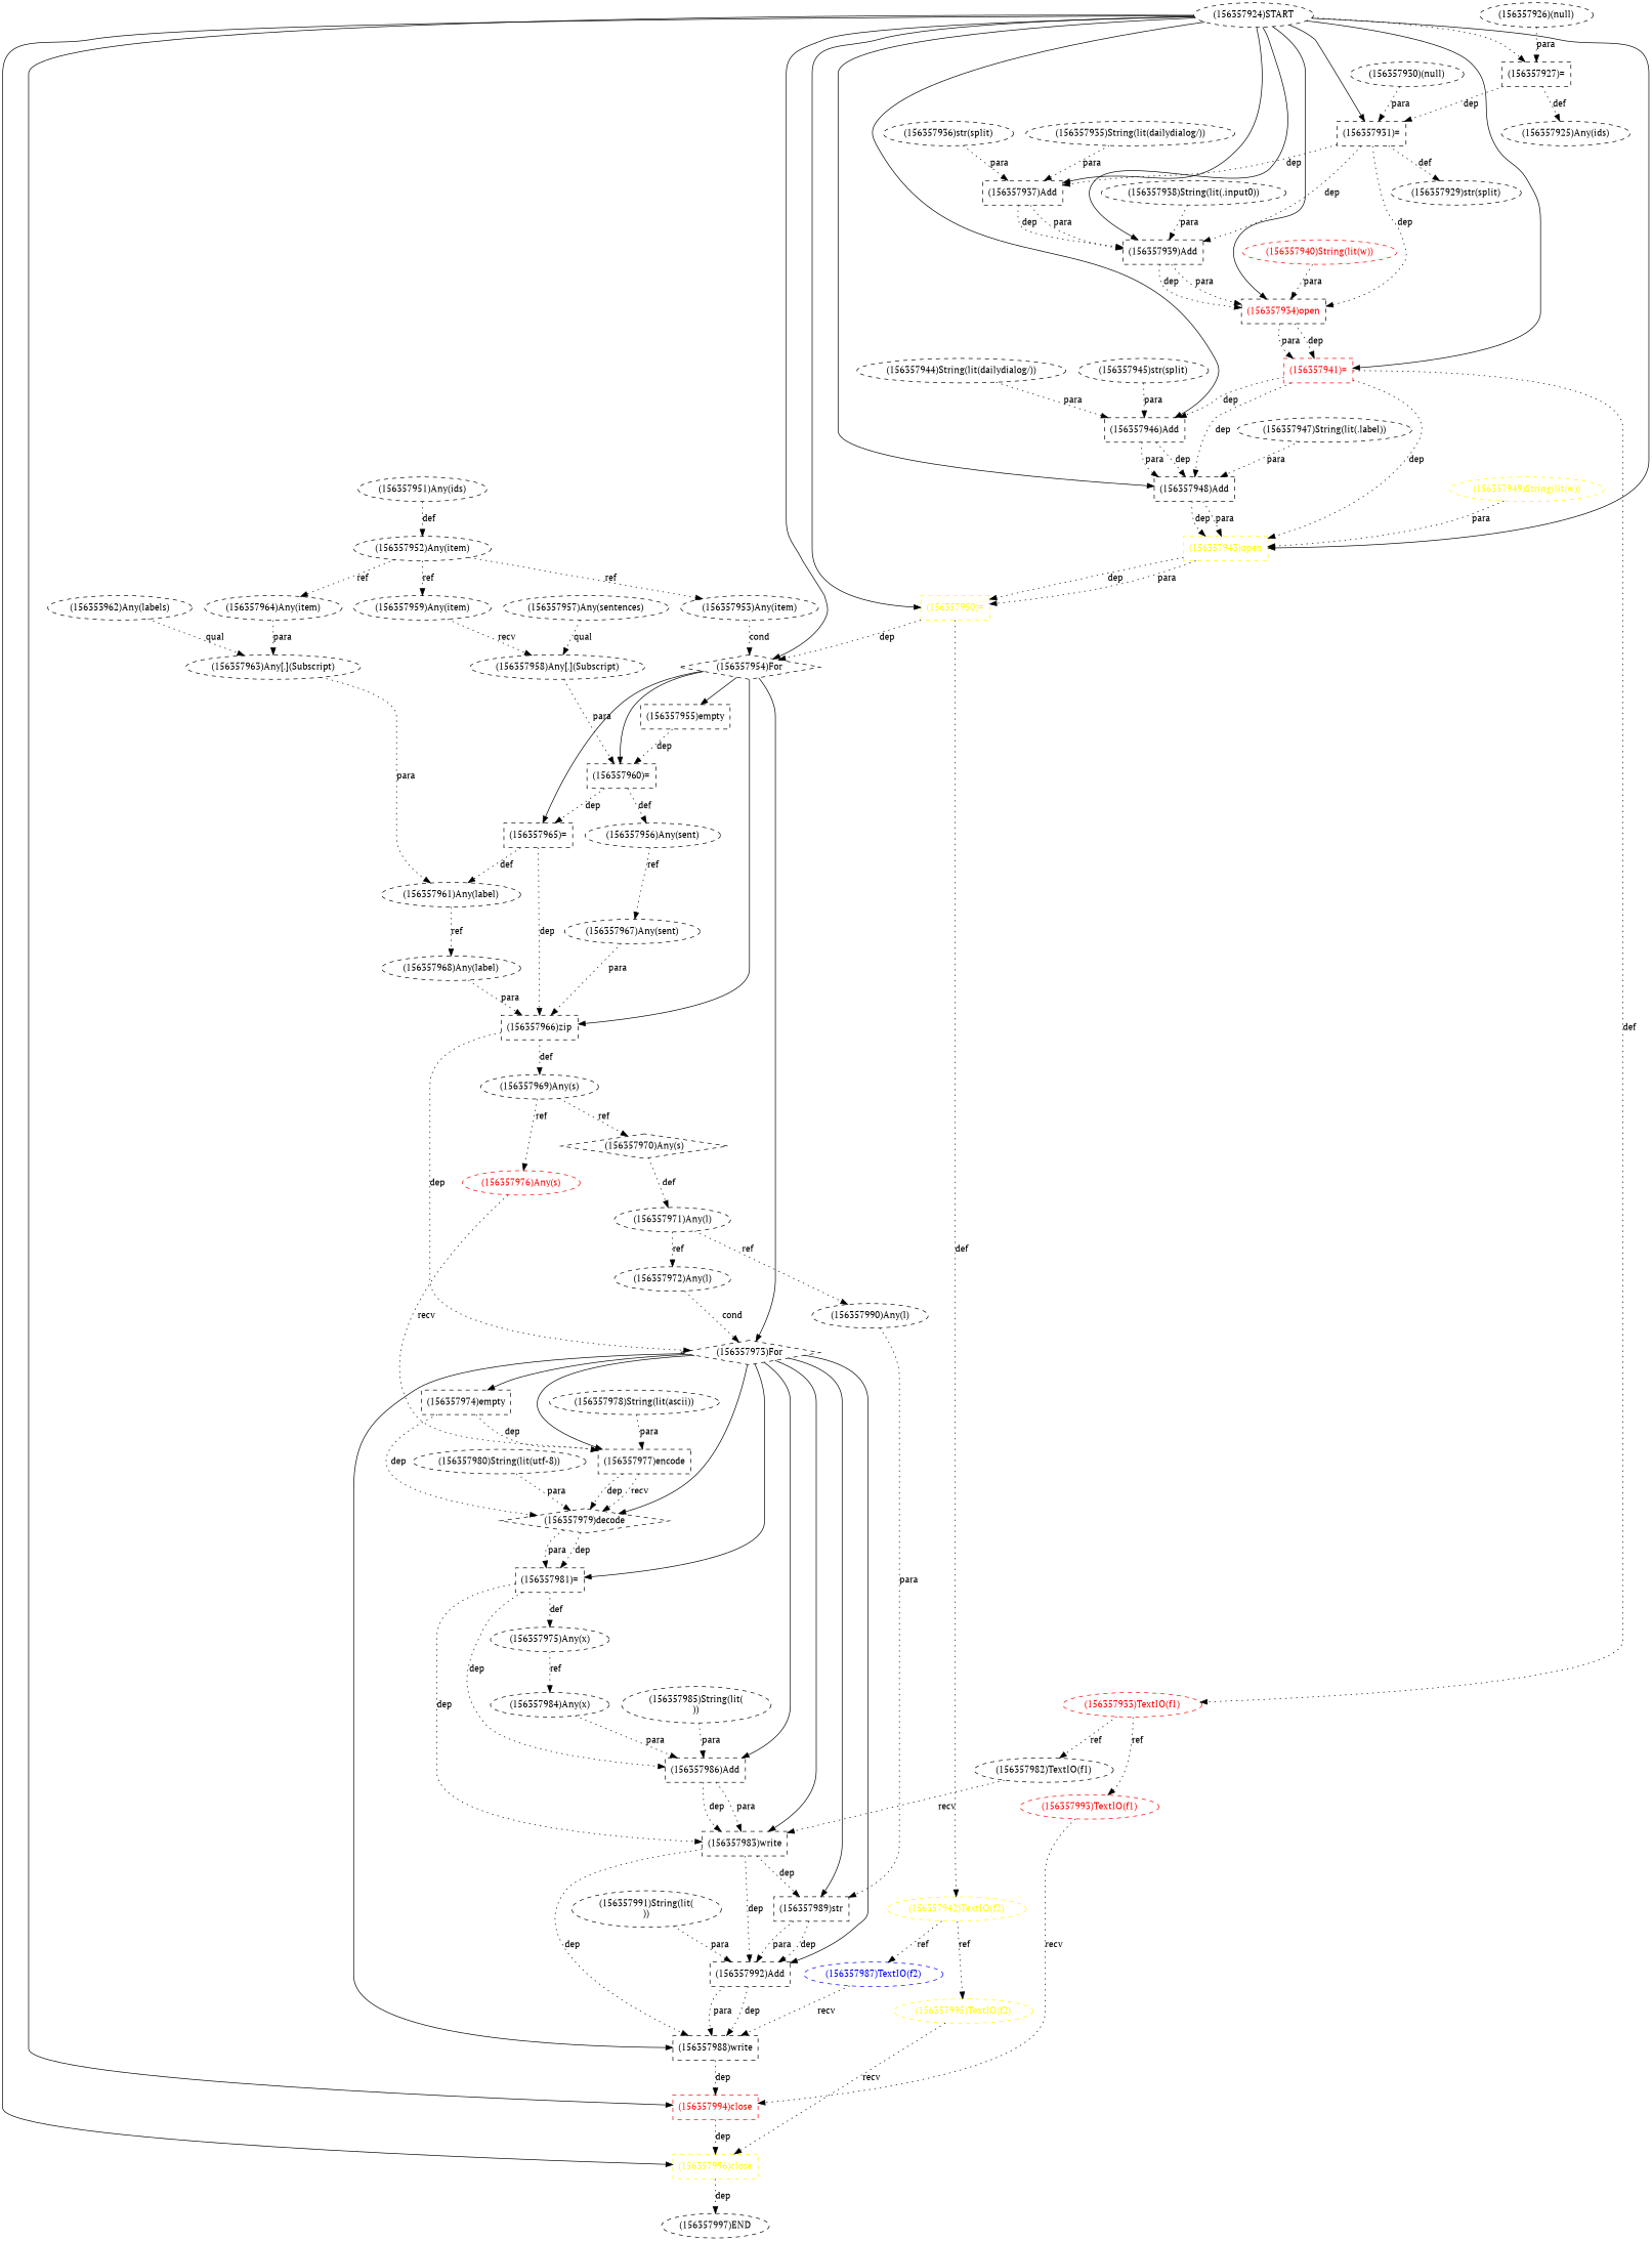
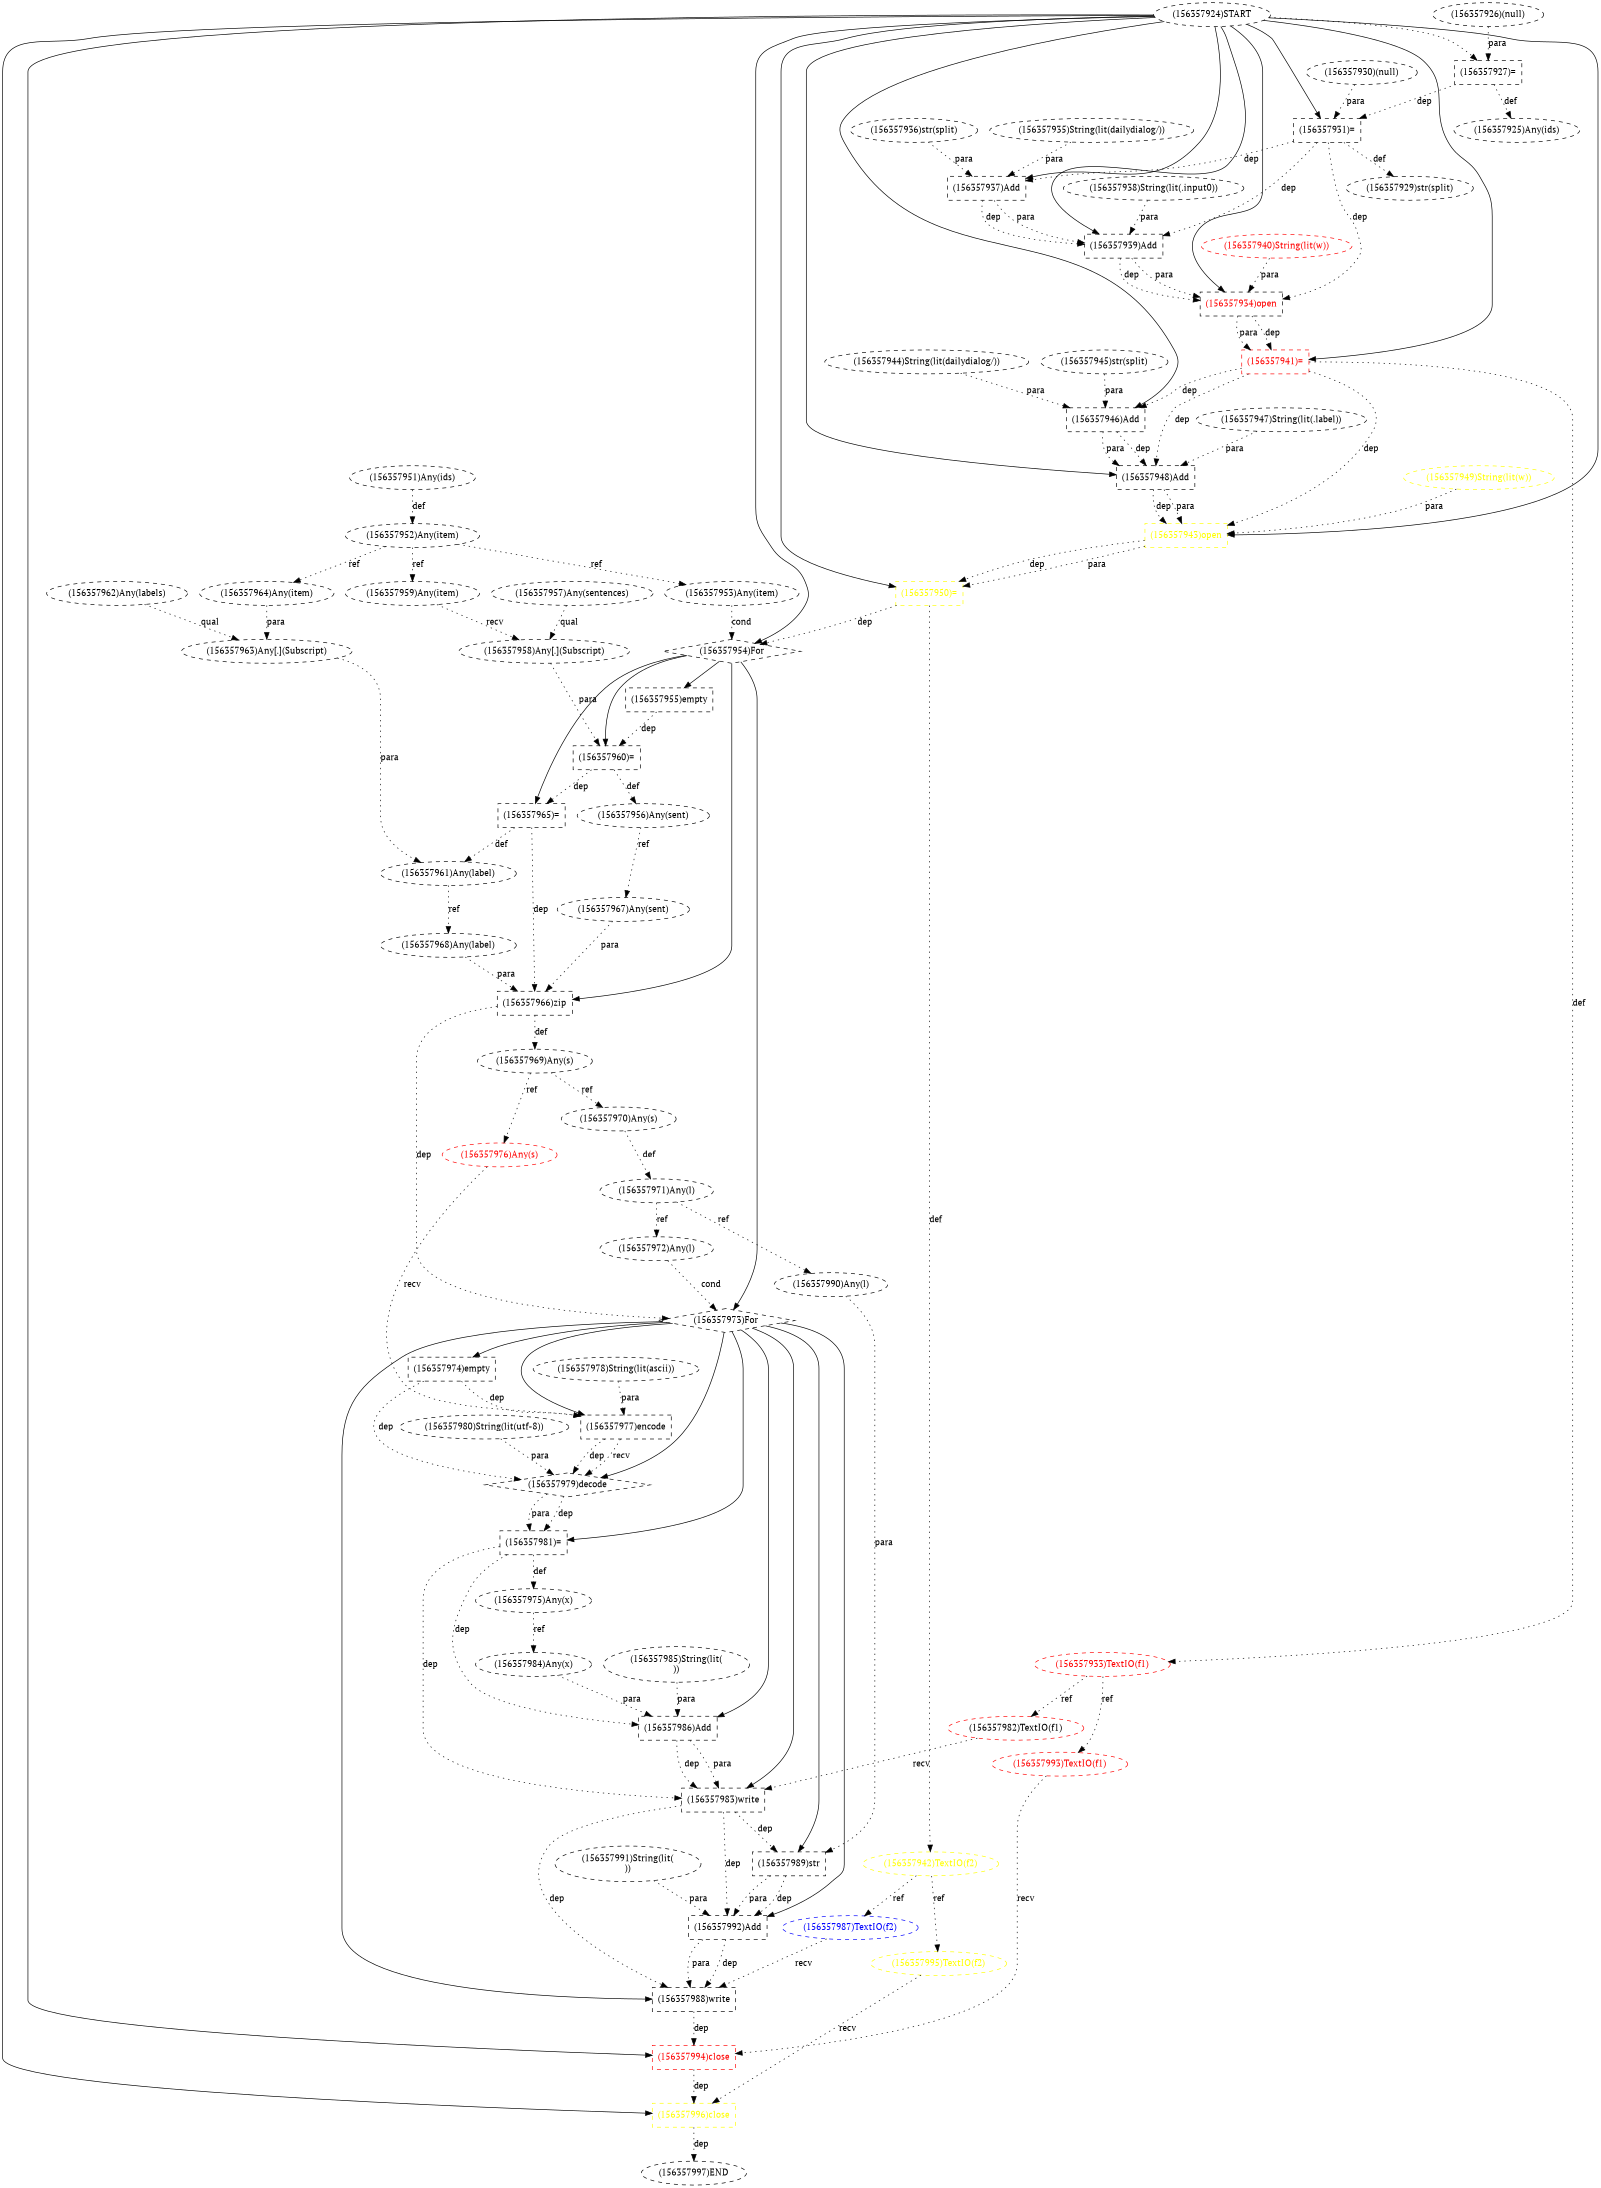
  digraph {
    fontname="PT Serif"
    node [fontname="PT Serif" shape=ellipse style=dashed]
    edge [fontname="PT Serif" style=dotted]
    n1 [label="(156357958)Any[.](Subscript)"]
    n2 [label="(156357960)=" shape=box]
    n3 [label="(156357956)Any(sent)"]
    n4 [label="(156357965)=" shape=box]
    n5 [label="(156357975)Any(x)"]
    n6 [label="(156357984)Any(x)"]
    n7 [label="(156357986)Add" shape=box]
    n8 [color=yellow fontcolor=yellow label="(156357943)open" shape=box]
    n9 [color=yellow fontcolor=yellow label="(156357950)=" shape=box]
    n10 [label="(156357954)For" shape=diamond]
    n11 [color=yellow fontcolor=yellow label="(156357942)TextIO(f2)"]
-   n12 [label="(156353962)Any(labels)"]
+   n12 [label="(156357962)Any(labels)"]
    n13 [label="(156357963)Any[.](Subscript)"]
    n14 [label="(156357961)Any(label)"]
    n15 [label="(156357967)Any(sent)"]
    n16 [label="(156357966)zip" shape=box]
    n17 [label="(156357973)For" shape=diamond]
    n18 [label="(156357969)Any(s)"]
    n19 [label="(156357968)Any(label)"]
    n20 [label="(156357959)Any(item)"]
    n21 [label="(156357974)empty" shape=box]
    n22 [label="(156357977)encode" shape=box]
    n23 [label="(156357979)decode" shape=diamond]
    n24 [label="(156357981)=" shape=box]
    n25 [color=blue fontcolor=blue label="(156357987)TextIO(f2)"]
    n26 [label="(156357988)write" shape=box]
    n27 [color=red fontcolor=red label="(156357994)close" shape=box]
    n28 [color=yellow fontcolor=yellow label="(156357996)close" shape=box]
    n29 [label="(156357971)Any(l)"]
    n30 [label="(156357972)Any(l)"]
    n31 [label="(156357990)Any(l)"]
    n32 [label="(156357989)str" shape=box]
    n33 [label="(156357924)START" shape=""]
    n34 [color=red fontcolor=red label="(156357941)=" shape=box]
    n35 [color=black fontcolor=red label="(156357934)open" shape=box]
    n36 [label="(156357937)Add" shape=box]
    n37 [label="(156357931)=" shape=box]
    n38 [label="(156357946)Add" shape=box]
    n39 [label="(156357948)Add" shape=box]
    n40 [label="(156357927)=" shape=box]
    n41 [label="(156357939)Add" shape=box]
    n42 [color=red fontcolor=red label="(156357933)TextIO(f1)"]
    n43 [label="(156357997)END" shape=""]
    n44 [label="(156357929)str(split)"]
    n45 [label="(156357955)empty" shape=box]
    n46 [label="(156357925)Any(ids)"]
-   n47 [label="(156357970)Any(s)" shape=diamond]
+   n47 [label="(156357970)Any(s)"]
    n48 [label="(156357991)String(lit(\n))"]
    n49 [label="(156357992)Add" shape=box]
    n50 [label="(156357926)(null)"]
    n51 [color=red fontcolor=red label="(156357993)TextIO(f1)"]
-   n52 [color=black fontcolor=black label="(156357982)TextIO(f1)"]
+   n52 [color=red fontcolor=black label="(156357982)TextIO(f1)"]
    n53 [label="(156357952)Any(item)"]
    n54 [label="(156357953)Any(item)"]
    n55 [label="(156357964)Any(item)"]
    n56 [label="(156357983)write" shape=box]
    n57 [label="(156357936)str(split)"]
    n58 [label="(156357951)Any(ids)"]
    n59 [label="(156357947)String(lit(.label))"]
    n60 [color=yellow fontcolor=yellow label="(156357949)String(lit(w))"]
    n61 [color=yellow fontcolor=yellow label="(156357995)TextIO(f2)"]
    n62 [label="(156357935)String(lit(dailydialog/))"]
    n63 [color=red fontcolor=red label="(156357976)Any(s)"]
    n64 [label="(156357930)(null)"]
    n65 [label="(156357938)String(lit(.input0))"]
    n66 [label="(156357985)String(lit(\n))"]
    n67 [label="(156357978)String(lit(ascii))"]
    n68 [label="(156357980)String(lit(utf-8))"]
    n69 [label="(156357944)String(lit(dailydialog/))"]
    n70 [color=red fontcolor=red label="(156357940)String(lit(w))"]
    n71 [label="(156357957)Any(sentences)"]
    n72 [label="(156357945)str(split)"]
    n1 -> n2 [label=para]
    n2 -> n3 [label=def]
    n2 -> n4 [label=dep]
    n3 -> n15 [label=ref]
    n4 -> n14 [label=def]
    n4 -> n16 [label=dep]
    n5 -> n6 [label=ref]
    n6 -> n7 [label=para]
    n7 -> n56 [label=dep]
    n7 -> n56 [label=para]
    n8 -> n9 [label=dep]
    n8 -> n9 [label=para]
    n9 -> n10 [label=dep]
    n9 -> n11 [label=def]
    n10 -> n2 [style=solid]
    n10 -> n4 [style=solid]
    n10 -> n16 [style=solid]
    n10 -> n17 [style=solid]
    n10 -> n45 [style=solid]
    n11 -> n25 [label=ref]
    n11 -> n61 [label=ref]
    n12 -> n13 [label=qual]
    n13 -> n14 [label=para]
    n14 -> n19 [label=ref]
    n15 -> n16 [label=para]
    n16 -> n17 [label=dep]
    n16 -> n18 [label=def]
    n17 -> n7 [style=solid]
    n17 -> n21 [style=solid]
    n17 -> n22 [style=solid]
    n17 -> n23 [style=solid]
    n17 -> n24 [style=solid]
    n17 -> n26 [style=solid]
    n17 -> n32 [style=solid]
    n17 -> n49 [style=solid]
    n17 -> n56 [style=solid]
    n18 -> n47 [label=ref]
    n18 -> n63 [label=ref]
    n19 -> n16 [label=para]
    n20 -> n1 [label=recv]
    n21 -> n22 [label=dep]
    n21 -> n23 [label=dep]
    n22 -> n23 [label=dep]
    n22 -> n23 [label=recv]
    n23 -> n24 [label=dep]
    n23 -> n24 [label=para]
    n24 -> n5 [label=def]
    n24 -> n7 [label=dep]
    n24 -> n56 [label=dep]
    n25 -> n26 [label=recv]
    n26 -> n27 [label=dep]
    n27 -> n28 [label=dep]
    n28 -> n43 [label=dep]
    n29 -> n30 [label=ref]
    n29 -> n31 [label=ref]
    n30 -> n17 [label=cond]
    n31 -> n32 [label=para]
    n32 -> n49 [label=dep]
    n32 -> n49 [label=para]
    n33 -> n8 [style=solid]
    n33 -> n9 [style=solid]
    n33 -> n10 [style=solid]
    n33 -> n27 [style=solid]
    n33 -> n28 [style=solid]
    n33 -> n34 [style=solid]
    n33 -> n35 [style=solid]
    n33 -> n36 [style=solid]
    n33 -> n37 [style=solid]
    n33 -> n38 [style=solid]
    n33 -> n39 [style=solid]
    n33 -> n40
    n33 -> n41 [style=solid]
    n34 -> n8 [label=dep]
    n34 -> n38 [label=dep]
    n34 -> n39 [label=dep]
    n34 -> n42 [label=def]
    n35 -> n34 [label=dep]
    n35 -> n34 [label=para]
    n36 -> n41 [label=dep]
    n36 -> n41 [label=para]
    n37 -> n35 [label=dep]
    n37 -> n36 [label=dep]
    n37 -> n41 [label=dep]
    n37 -> n44 [label=def]
    n38 -> n39 [label=dep]
    n38 -> n39 [label=para]
    n39 -> n8 [label=dep]
    n39 -> n8 [label=para]
    n40 -> n37 [label=dep]
    n40 -> n46 [label=def]
    n41 -> n35 [label=dep]
    n41 -> n35 [label=para]
    n42 -> n51 [label=ref]
    n42 -> n52 [label=ref]
    n45 -> n2 [label=dep]
    n47 -> n29 [label=def]
    n48 -> n49 [label=para]
    n49 -> n26 [label=dep]
    n49 -> n26 [label=para]
    n50 -> n40 [label=para]
    n51 -> n27 [label=recv]
    n52 -> n56 [label=recv]
    n53 -> n20 [label=ref]
    n53 -> n54 [label=ref]
    n53 -> n55 [label=ref]
    n54 -> n10 [label=cond]
    n55 -> n13 [label=para]
    n56 -> n26 [label=dep]
    n56 -> n32 [label=dep]
    n56 -> n49 [label=dep]
    n57 -> n36 [label=para]
    n58 -> n53 [label=def]
    n59 -> n39 [label=para]
    n60 -> n8 [label=para]
    n61 -> n28 [label=recv]
    n62 -> n36 [label=para]
    n63 -> n22 [label=recv]
    n64 -> n37 [label=para]
    n65 -> n41 [label=para]
    n66 -> n7 [label=para]
    n67 -> n22 [label=para]
    n68 -> n23 [label=para]
    n69 -> n38 [label=para]
    n70 -> n35 [label=para]
    n71 -> n1 [label=qual]
    n72 -> n38 [label=para]
  }
